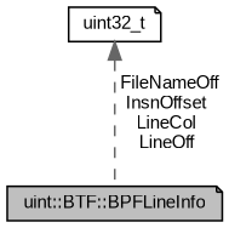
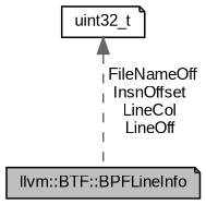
  digraph {
    fontname="Liberation Sans"
    node [color=black fontname="Liberation Sans" fontsize=10 shape=note]
-   n1 [fillcolor=grey75 fontcolor=black height=0.2 label="uint::BTF::BPFLineInfo" style=filled width=0.4]
+   n1 [fillcolor=grey75 fontcolor=black height=0.2 label="llvm::BTF::BPFLineInfo" style=filled width=0.4]
    n2 [height=0.2 label=uint32_t width=0.4]
    n2 -> n1 [color=gray40 dir=back fontname="Liberation Sans" fontsize=10 label=" FileNameOff\nInsnOffset\nLineCol\nLineOff" labelfontname=Helvetica labelfontsize=10 style=dashed]
  }
